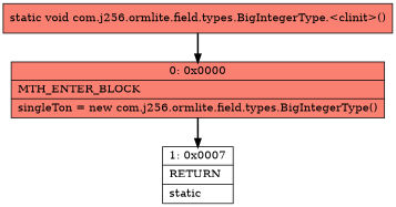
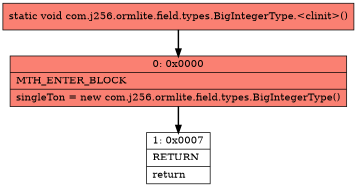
  digraph {
    node [shape=record style=filled fillcolor=salmon]
    edge [style=bold]
    n1 [label="{0\:\ 0x0000|MTH_ENTER_BLOCK\l|singleTon = new com.j256.ormlite.field.types.BigIntegerType()\l}"]
-   n2 [label="{1\:\ 0x0007|RETURN\l|static\l}" fillcolor=white]
+   n2 [label="{1\:\ 0x0007|RETURN\l|return\l}" fillcolor=white]
    n3 [label="{static void com.j256.ormlite.field.types.BigIntegerType.\<clinit\>() }"]
    n1 -> n2
    n3 -> n1
  }
